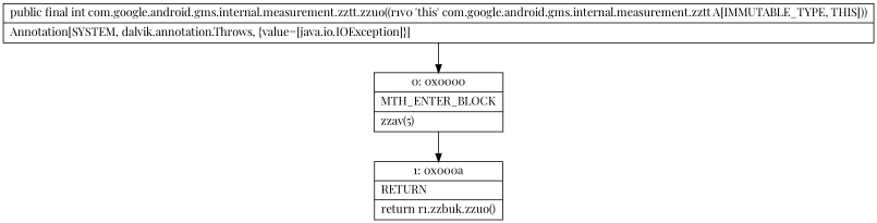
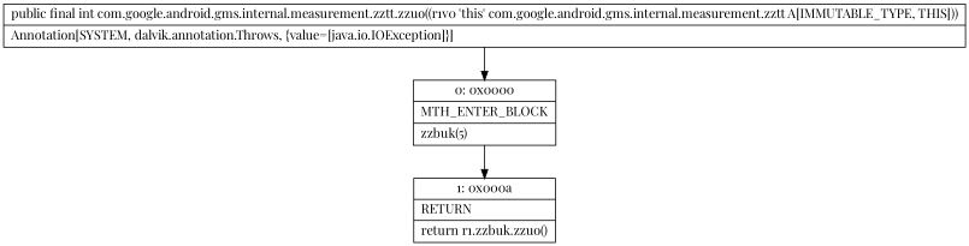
  digraph {
    fontname="Playfair Display"
    node [shape=record fontname="Playfair Display"]
    edge [fontname="Playfair Display"]
-   n1 [label="{0\:\ 0x0000|MTH_ENTER_BLOCK\l|zzav(5)\l}"]
+   n1 [label="{0\:\ 0x0000|MTH_ENTER_BLOCK\l|zzbuk(5)\l}"]
    n2 [label="{1\:\ 0x000a|RETURN\l|return r1.zzbuk.zzuo()\l}"]
    n3 [label="{public final int com.google.android.gms.internal.measurement.zztt.zzuo((r1v0 'this' com.google.android.gms.internal.measurement.zztt A[IMMUTABLE_TYPE, THIS]))  | Annotation[SYSTEM, dalvik.annotation.Throws, \{value=[java.io.IOException]\}]\l}"]
    n1 -> n2
    n3 -> n1
  }
